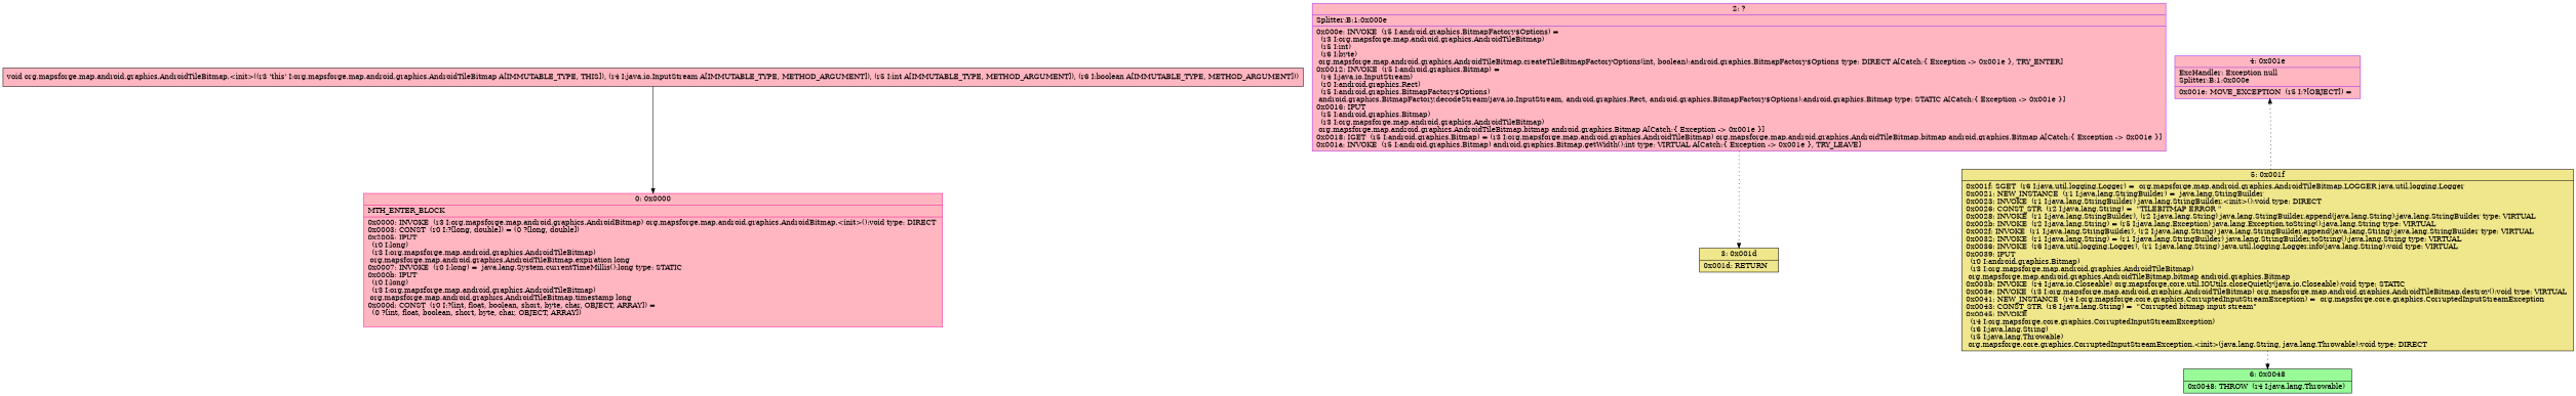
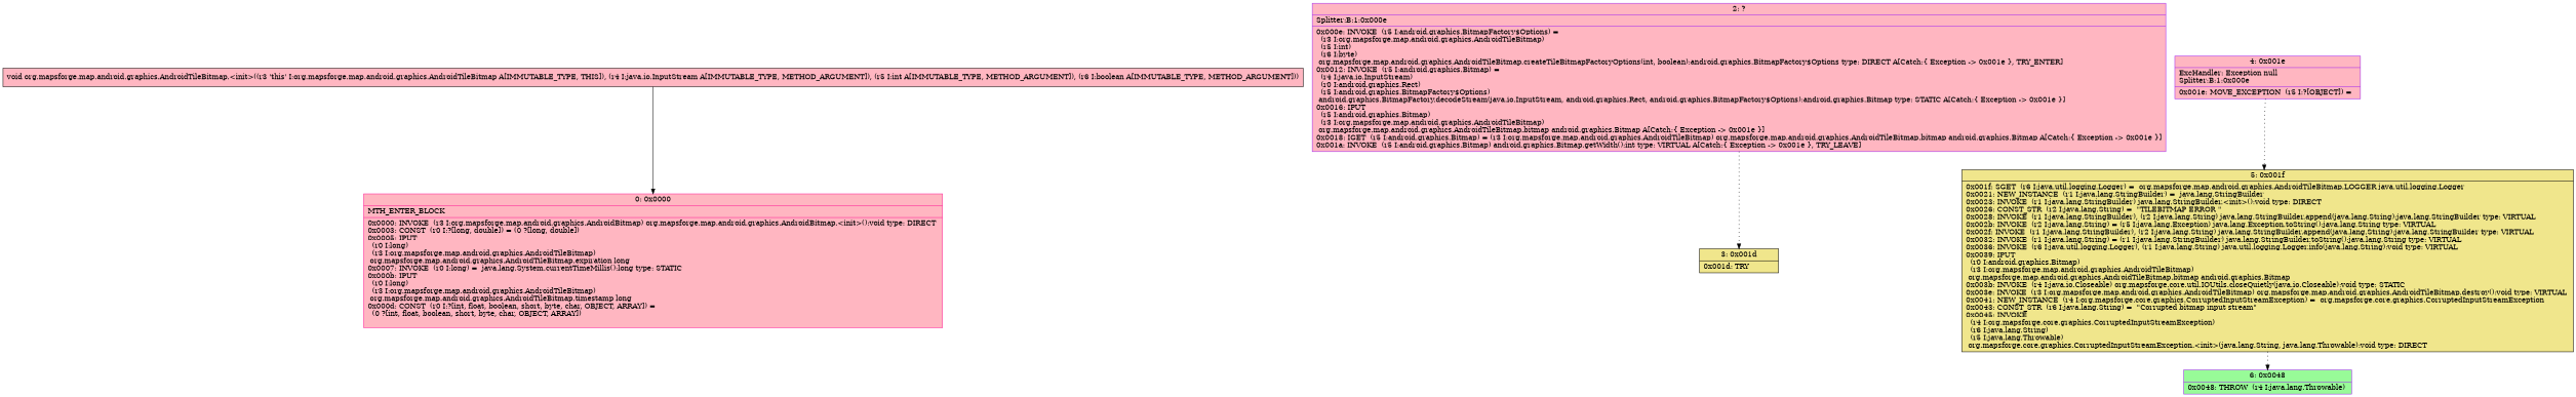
  digraph {
    node [color=black fillcolor=lightpink shape=record style=filled]
    edge [style=dotted]
-   n1 [color=deeppink label="{0\:\ 0x0000|MTH_ENTER_BLOCK\l|0x0000: INVOKE  (r3 I:org.mapsforge.map.android.graphics.AndroidBitmap) org.mapsforge.map.android.graphics.AndroidBitmap.\<init\>():void type: DIRECT \l0x0003: CONST  (r0 I:?[long, double]) = (0 ?[long, double]) \l0x2005: IPUT  \l  (r0 I:long)\l  (r3 I:org.mapsforge.map.android.graphics.AndroidTileBitmap)\l org.mapsforge.map.android.graphics.AndroidTileBitmap.expiration long \l0x0007: INVOKE  (r0 I:long) =  java.lang.System.currentTimeMillis():long type: STATIC \l0x000b: IPUT  \l  (r0 I:long)\l  (r3 I:org.mapsforge.map.android.graphics.AndroidTileBitmap)\l org.mapsforge.map.android.graphics.AndroidTileBitmap.timestamp long \l0x000d: CONST  (r0 I:?[int, float, boolean, short, byte, char, OBJECT, ARRAY]) = \l  (0 ?[int, float, boolean, short, byte, char, OBJECT, ARRAY])\l \l}"]
+   n1 [color=deeppink label="{0\:\ 0x0000|MTH_ENTER_BLOCK\l|0x0000: INVOKE  (r3 I:org.mapsforge.map.android.graphics.AndroidBitmap) org.mapsforge.map.android.graphics.AndroidBitmap.\<init\>():void type: DIRECT \l0x0003: CONST  (r0 I:?[long, double]) = (0 ?[long, double]) \l0x0005: IPUT  \l  (r0 I:long)\l  (r3 I:org.mapsforge.map.android.graphics.AndroidTileBitmap)\l org.mapsforge.map.android.graphics.AndroidTileBitmap.expiration long \l0x0007: INVOKE  (r0 I:long) =  java.lang.System.currentTimeMillis():long type: STATIC \l0x000b: IPUT  \l  (r0 I:long)\l  (r3 I:org.mapsforge.map.android.graphics.AndroidTileBitmap)\l org.mapsforge.map.android.graphics.AndroidTileBitmap.timestamp long \l0x000d: CONST  (r0 I:?[int, float, boolean, short, byte, char, OBJECT, ARRAY]) = \l  (0 ?[int, float, boolean, short, byte, char, OBJECT, ARRAY])\l \l}"]
    n2 [color=purple label="{2\:\ ?|Splitter:B:1:0x000e\l|0x000e: INVOKE  (r5 I:android.graphics.BitmapFactory$Options) = \l  (r3 I:org.mapsforge.map.android.graphics.AndroidTileBitmap)\l  (r5 I:int)\l  (r6 I:byte)\l org.mapsforge.map.android.graphics.AndroidTileBitmap.createTileBitmapFactoryOptions(int, boolean):android.graphics.BitmapFactory$Options type: DIRECT A[Catch:\{ Exception \-\> 0x001e \}, TRY_ENTER]\l0x0012: INVOKE  (r5 I:android.graphics.Bitmap) = \l  (r4 I:java.io.InputStream)\l  (r0 I:android.graphics.Rect)\l  (r5 I:android.graphics.BitmapFactory$Options)\l android.graphics.BitmapFactory.decodeStream(java.io.InputStream, android.graphics.Rect, android.graphics.BitmapFactory$Options):android.graphics.Bitmap type: STATIC A[Catch:\{ Exception \-\> 0x001e \}]\l0x0016: IPUT  \l  (r5 I:android.graphics.Bitmap)\l  (r3 I:org.mapsforge.map.android.graphics.AndroidTileBitmap)\l org.mapsforge.map.android.graphics.AndroidTileBitmap.bitmap android.graphics.Bitmap A[Catch:\{ Exception \-\> 0x001e \}]\l0x0018: IGET  (r5 I:android.graphics.Bitmap) = (r3 I:org.mapsforge.map.android.graphics.AndroidTileBitmap) org.mapsforge.map.android.graphics.AndroidTileBitmap.bitmap android.graphics.Bitmap A[Catch:\{ Exception \-\> 0x001e \}]\l0x001a: INVOKE  (r5 I:android.graphics.Bitmap) android.graphics.Bitmap.getWidth():int type: VIRTUAL A[Catch:\{ Exception \-\> 0x001e \}, TRY_LEAVE]\l}"]
-   n3 [fillcolor=khaki label="{3\:\ 0x001d|0x001d: RETURN   \l}"]
+   n3 [fillcolor=khaki label="{3\:\ 0x001d|0x001d: TRY   \l}"]
    n4 [color=purple label="{4\:\ 0x001e|ExcHandler: Exception null\lSplitter:B:1:0x000e\l|0x001e: MOVE_EXCEPTION  (r5 I:?[OBJECT]) =  \l}"]
    n5 [fillcolor=khaki label="{5\:\ 0x001f|0x001f: SGET  (r6 I:java.util.logging.Logger) =  org.mapsforge.map.android.graphics.AndroidTileBitmap.LOGGER java.util.logging.Logger \l0x0021: NEW_INSTANCE  (r1 I:java.lang.StringBuilder) =  java.lang.StringBuilder \l0x0023: INVOKE  (r1 I:java.lang.StringBuilder) java.lang.StringBuilder.\<init\>():void type: DIRECT \l0x0026: CONST_STR  (r2 I:java.lang.String) =  \"TILEBITMAP ERROR \" \l0x0028: INVOKE  (r1 I:java.lang.StringBuilder), (r2 I:java.lang.String) java.lang.StringBuilder.append(java.lang.String):java.lang.StringBuilder type: VIRTUAL \l0x002b: INVOKE  (r2 I:java.lang.String) = (r5 I:java.lang.Exception) java.lang.Exception.toString():java.lang.String type: VIRTUAL \l0x002f: INVOKE  (r1 I:java.lang.StringBuilder), (r2 I:java.lang.String) java.lang.StringBuilder.append(java.lang.String):java.lang.StringBuilder type: VIRTUAL \l0x0032: INVOKE  (r1 I:java.lang.String) = (r1 I:java.lang.StringBuilder) java.lang.StringBuilder.toString():java.lang.String type: VIRTUAL \l0x0036: INVOKE  (r6 I:java.util.logging.Logger), (r1 I:java.lang.String) java.util.logging.Logger.info(java.lang.String):void type: VIRTUAL \l0x0039: IPUT  \l  (r0 I:android.graphics.Bitmap)\l  (r3 I:org.mapsforge.map.android.graphics.AndroidTileBitmap)\l org.mapsforge.map.android.graphics.AndroidTileBitmap.bitmap android.graphics.Bitmap \l0x003b: INVOKE  (r4 I:java.io.Closeable) org.mapsforge.core.util.IOUtils.closeQuietly(java.io.Closeable):void type: STATIC \l0x003e: INVOKE  (r3 I:org.mapsforge.map.android.graphics.AndroidTileBitmap) org.mapsforge.map.android.graphics.AndroidTileBitmap.destroy():void type: VIRTUAL \l0x0041: NEW_INSTANCE  (r4 I:org.mapsforge.core.graphics.CorruptedInputStreamException) =  org.mapsforge.core.graphics.CorruptedInputStreamException \l0x0043: CONST_STR  (r6 I:java.lang.String) =  \"Corrupted bitmap input stream\" \l0x0045: INVOKE  \l  (r4 I:org.mapsforge.core.graphics.CorruptedInputStreamException)\l  (r6 I:java.lang.String)\l  (r5 I:java.lang.Throwable)\l org.mapsforge.core.graphics.CorruptedInputStreamException.\<init\>(java.lang.String, java.lang.Throwable):void type: DIRECT \l}"]
-   n6 [fillcolor=palegreen label="{6\:\ 0x0048|0x0048: THROW  (r4 I:java.lang.Throwable) \l}"]
+   n6 [color=purple fillcolor=palegreen label="{6\:\ 0x0048|0x0048: THROW  (r4 I:java.lang.Throwable) \l}"]
    n7 [label="{void org.mapsforge.map.android.graphics.AndroidTileBitmap.\<init\>((r3 'this' I:org.mapsforge.map.android.graphics.AndroidTileBitmap A[IMMUTABLE_TYPE, THIS]), (r4 I:java.io.InputStream A[IMMUTABLE_TYPE, METHOD_ARGUMENT]), (r5 I:int A[IMMUTABLE_TYPE, METHOD_ARGUMENT]), (r6 I:boolean A[IMMUTABLE_TYPE, METHOD_ARGUMENT])) }"]
    n2 -> n3
-   n5 -> n4
+   n4 -> n5
    n5 -> n6
    n7 -> n1 [style=solid]
  }
